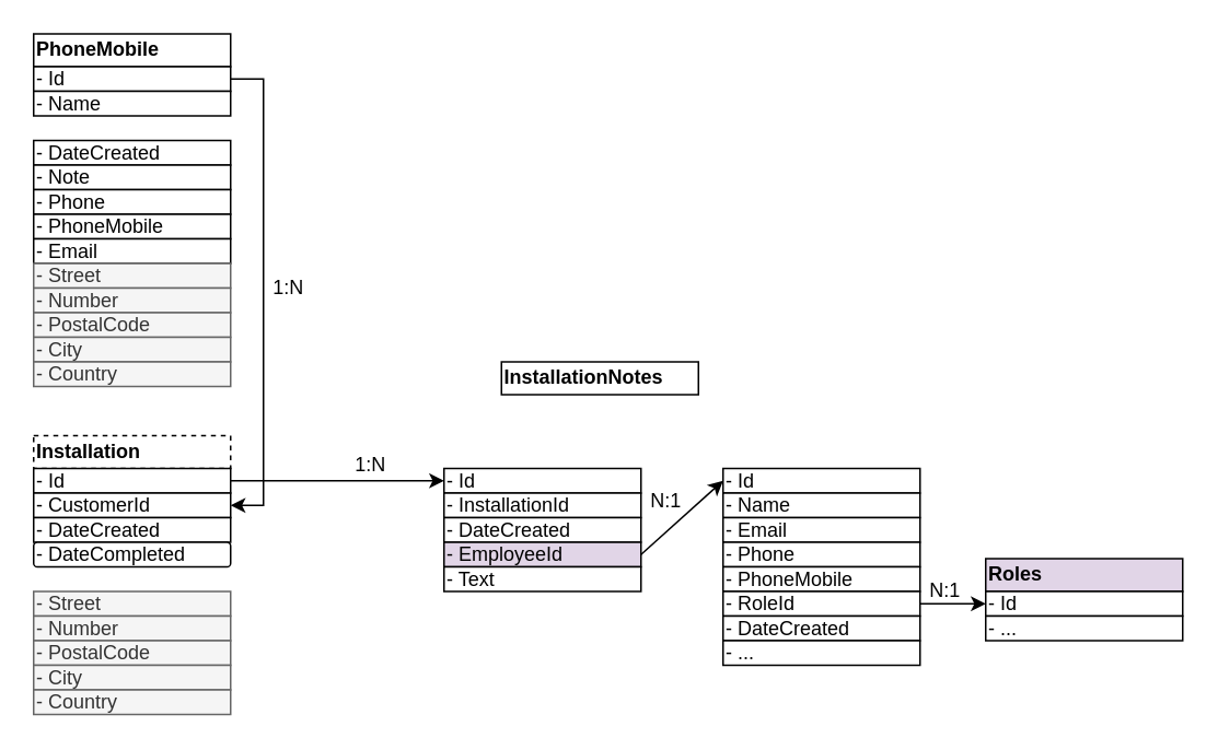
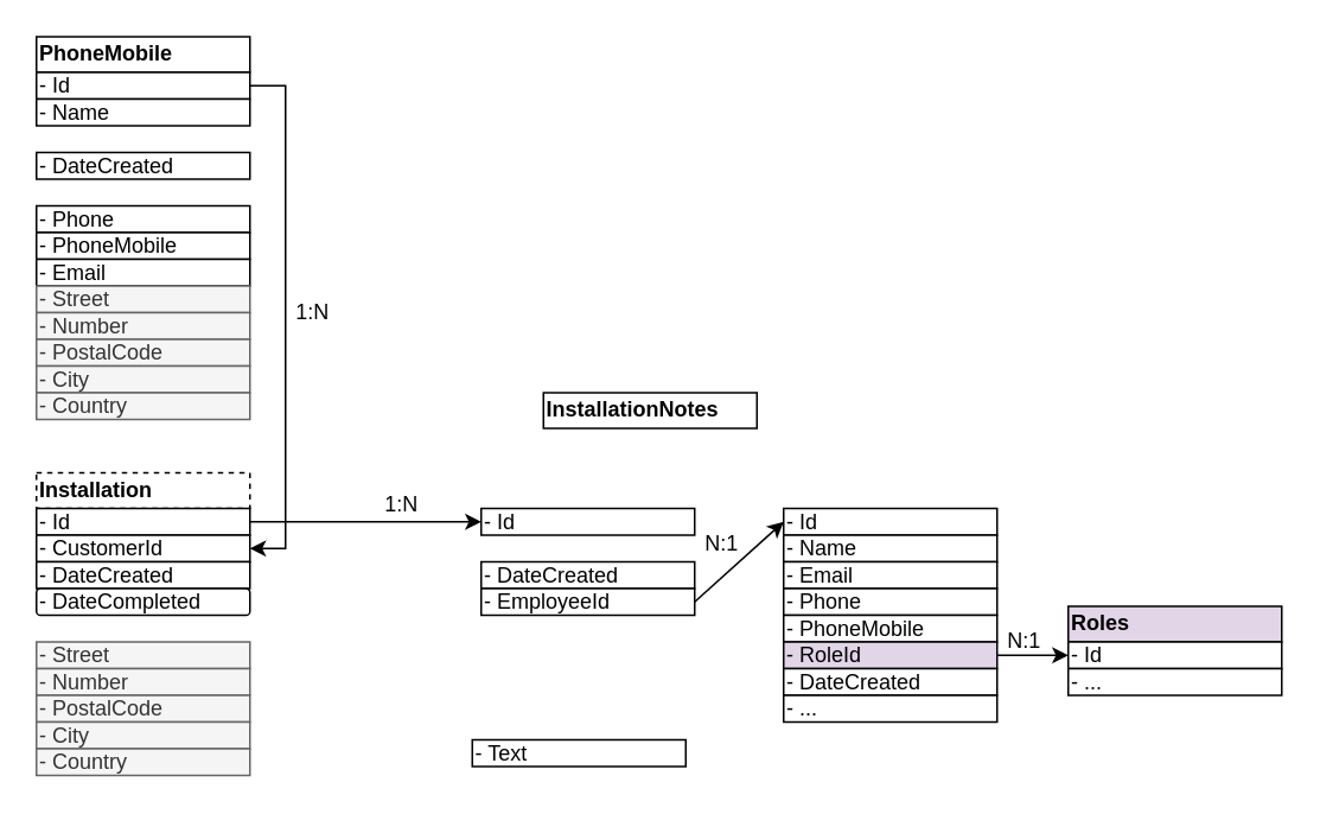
  <mxCell id="0" />
  <mxCell id="1" parent="0" />
  <mxCell id="2" value="&lt;b&gt;PhoneMobile&lt;/b&gt;&lt;br&gt;" style="rounded=0;whiteSpace=wrap;html=1;align=left;" parent="1" vertex="1"><mxGeometry x="20" y="20" width="120" height="20" as="geometry" /></mxCell>
  <mxCell id="3" value="&lt;b&gt;Installation&lt;/b&gt;" style="rounded=0;whiteSpace=wrap;html=1;align=left;dashed=1;" parent="1" vertex="1"><mxGeometry x="20" y="265" width="120" height="20" as="geometry" /></mxCell>
  <mxCell id="4" value="&lt;b&gt;InstallationNotes&lt;/b&gt;" style="rounded=0;whiteSpace=wrap;html=1;align=left;" parent="1" vertex="1"><mxGeometry x="305" y="220" width="120" height="20" as="geometry" /></mxCell>
  <mxCell id="5" style="edgeStyle=orthogonalEdgeStyle;rounded=0;orthogonalLoop=1;jettySize=auto;html=1;exitX=1;exitY=0.5;exitDx=0;exitDy=0;entryX=1;entryY=0.5;entryDx=0;entryDy=0;" parent="1" source="6" target="20" edge="1"><mxGeometry relative="1" as="geometry" /></mxCell>
  <mxCell id="6" value="- Id" style="rounded=0;whiteSpace=wrap;html=1;align=left;" parent="1" vertex="1"><mxGeometry x="20" y="40" width="120" height="15" as="geometry" /></mxCell>
  <mxCell id="7" value="- Name" style="rounded=0;whiteSpace=wrap;html=1;align=left;" parent="1" vertex="1"><mxGeometry x="20" y="55" width="120" height="15" as="geometry" /></mxCell>
  <mxCell id="8" value="- DateCreated" style="rounded=0;whiteSpace=wrap;html=1;align=left;" parent="1" vertex="1"><mxGeometry x="20" y="85" width="120" height="15" as="geometry" /></mxCell>
- <mxCell id="9" value="- Note" style="rounded=0;whiteSpace=wrap;html=1;align=left;" parent="1" vertex="1"><mxGeometry x="20" y="100" width="120" height="15" as="geometry" /></mxCell>
  <mxCell id="10" value="- Phone" style="rounded=0;whiteSpace=wrap;html=1;align=left;" parent="1" vertex="1"><mxGeometry x="20" y="115" width="120" height="15" as="geometry" /></mxCell>
  <mxCell id="11" value="- PhoneMobile" style="rounded=0;whiteSpace=wrap;html=1;align=left;" parent="1" vertex="1"><mxGeometry x="20" y="130" width="120" height="15" as="geometry" /></mxCell>
  <mxCell id="12" value="- Email" style="rounded=0;whiteSpace=wrap;html=1;align=left;" parent="1" vertex="1"><mxGeometry x="20" y="145" width="120" height="15" as="geometry" /></mxCell>
  <mxCell id="13" value="- Street" style="rounded=0;whiteSpace=wrap;html=1;align=left;fillColor=#f5f5f5;strokeColor=#666666;fontColor=#333333;" parent="1" vertex="1"><mxGeometry x="20" y="160" width="120" height="15" as="geometry" /></mxCell>
  <mxCell id="14" value="- Number" style="rounded=0;whiteSpace=wrap;html=1;align=left;fillColor=#f5f5f5;strokeColor=#666666;fontColor=#333333;" parent="1" vertex="1"><mxGeometry x="20" y="175" width="120" height="15" as="geometry" /></mxCell>
  <mxCell id="15" value="- PostalCode" style="rounded=0;whiteSpace=wrap;html=1;align=left;fillColor=#f5f5f5;strokeColor=#666666;fontColor=#333333;" parent="1" vertex="1"><mxGeometry x="20" y="190" width="120" height="15" as="geometry" /></mxCell>
  <mxCell id="16" value="- City" style="rounded=0;whiteSpace=wrap;html=1;align=left;fillColor=#f5f5f5;strokeColor=#666666;fontColor=#333333;" parent="1" vertex="1"><mxGeometry x="20" y="205" width="120" height="15" as="geometry" /></mxCell>
  <mxCell id="17" value="- Country" style="rounded=0;whiteSpace=wrap;html=1;align=left;fillColor=#f5f5f5;strokeColor=#666666;fontColor=#333333;" parent="1" vertex="1"><mxGeometry x="20" y="220" width="120" height="15" as="geometry" /></mxCell>
  <mxCell id="18" style="edgeStyle=none;rounded=0;orthogonalLoop=1;jettySize=auto;html=1;exitX=1;exitY=0.5;exitDx=0;exitDy=0;entryX=0;entryY=0.5;entryDx=0;entryDy=0;" parent="1" source="19" target="23" edge="1"><mxGeometry relative="1" as="geometry" /></mxCell>
  <mxCell id="19" value="- Id" style="rounded=0;whiteSpace=wrap;html=1;align=left;" parent="1" vertex="1"><mxGeometry x="20" y="285" width="120" height="15" as="geometry" /></mxCell>
  <mxCell id="20" value="- CustomerId" style="rounded=0;whiteSpace=wrap;html=1;align=left;" parent="1" vertex="1"><mxGeometry x="20" y="300" width="120" height="15" as="geometry" /></mxCell>
  <mxCell id="21" value="- DateCreated" style="rounded=0;whiteSpace=wrap;html=1;align=left;" parent="1" vertex="1"><mxGeometry x="20" y="315" width="120" height="15" as="geometry" /></mxCell>
  <mxCell id="22" value="- DateCompleted" style="whiteSpace=wrap;html=1;align=left;rounded=1;" parent="1" vertex="1"><mxGeometry x="20" y="330" width="120" height="15" as="geometry" /></mxCell>
  <mxCell id="23" value="- Id" style="rounded=0;whiteSpace=wrap;html=1;align=left;" parent="1" vertex="1"><mxGeometry x="270" y="285" width="120" height="15" as="geometry" /></mxCell>
- <mxCell id="24" value="- InstallationId" style="rounded=0;whiteSpace=wrap;html=1;align=left;" parent="1" vertex="1"><mxGeometry x="270" y="300" width="120" height="15" as="geometry" /></mxCell>
  <mxCell id="25" value="- DateCreated" style="rounded=0;whiteSpace=wrap;html=1;align=left;" parent="1" vertex="1"><mxGeometry x="270" y="315" width="120" height="15" as="geometry" /></mxCell>
  <mxCell id="26" style="rounded=0;orthogonalLoop=1;jettySize=auto;html=1;exitX=1;exitY=0.5;exitDx=0;exitDy=0;entryX=0;entryY=0.5;entryDx=0;entryDy=0;" parent="1" source="27" target="29" edge="1"><mxGeometry relative="1" as="geometry" /></mxCell>
- <mxCell id="27" value="- EmployeeId" style="rounded=0;whiteSpace=wrap;html=1;align=left;fillColor=#e1d5e7;" parent="1" vertex="1"><mxGeometry x="270" y="330" width="120" height="15" as="geometry" /></mxCell>
- <mxCell id="28" value="- Text" style="rounded=0;whiteSpace=wrap;html=1;align=left;" parent="1" vertex="1"><mxGeometry x="270" y="345" width="120" height="15" as="geometry" /></mxCell>
+ <mxCell id="27" value="- EmployeeId" style="rounded=0;whiteSpace=wrap;html=1;align=left;" parent="1" vertex="1"><mxGeometry x="270" y="330" width="120" height="15" as="geometry" /></mxCell>
+ <mxCell id="28" value="- Text" style="rounded=0;whiteSpace=wrap;html=1;align=left;" parent="1" vertex="1"><mxGeometry x="265" y="415" width="120" height="15" as="geometry" /></mxCell>
  <mxCell id="29" value="- Id" style="rounded=0;whiteSpace=wrap;html=1;align=left;" parent="1" vertex="1"><mxGeometry x="440" y="285" width="120" height="15" as="geometry" /></mxCell>
  <mxCell id="30" value="- Name" style="rounded=0;whiteSpace=wrap;html=1;align=left;" parent="1" vertex="1"><mxGeometry x="440" y="300" width="120" height="15" as="geometry" /></mxCell>
  <mxCell id="31" value="- Email" style="rounded=0;whiteSpace=wrap;html=1;align=left;" parent="1" vertex="1"><mxGeometry x="440" y="315" width="120" height="15" as="geometry" /></mxCell>
  <mxCell id="32" value="- Phone" style="rounded=0;whiteSpace=wrap;html=1;align=left;" parent="1" vertex="1"><mxGeometry x="440" y="330" width="120" height="15" as="geometry" /></mxCell>
  <mxCell id="33" value="- PhoneMobile" style="rounded=0;whiteSpace=wrap;html=1;align=left;" parent="1" vertex="1"><mxGeometry x="440" y="345" width="120" height="15" as="geometry" /></mxCell>
  <mxCell id="34" style="edgeStyle=none;rounded=0;orthogonalLoop=1;jettySize=auto;html=1;exitX=1;exitY=0.5;exitDx=0;exitDy=0;entryX=0;entryY=0.5;entryDx=0;entryDy=0;" parent="1" source="35" target="40" edge="1"><mxGeometry relative="1" as="geometry" /></mxCell>
- <mxCell id="35" value="- RoleId" style="rounded=0;whiteSpace=wrap;html=1;align=left;" parent="1" vertex="1"><mxGeometry x="440" y="360" width="120" height="15" as="geometry" /></mxCell>
+ <mxCell id="35" value="- RoleId" style="rounded=0;whiteSpace=wrap;html=1;align=left;fillColor=#e1d5e7;" parent="1" vertex="1"><mxGeometry x="440" y="360" width="120" height="15" as="geometry" /></mxCell>
  <mxCell id="36" value="- DateCreated" style="rounded=0;whiteSpace=wrap;html=1;align=left;" parent="1" vertex="1"><mxGeometry x="440" y="375" width="120" height="15" as="geometry" /></mxCell>
  <mxCell id="37" value="- ..." style="rounded=0;whiteSpace=wrap;html=1;align=left;" parent="1" vertex="1"><mxGeometry x="440" y="390" width="120" height="15" as="geometry" /></mxCell>
  <mxCell id="38" value="N:1" style="text;html=1;align=center;verticalAlign=middle;resizable=0;points=[];autosize=1;" parent="1" vertex="1"><mxGeometry x="390" y="295" width="30" height="20" as="geometry" /></mxCell>
  <mxCell id="39" value="&lt;b&gt;Roles&lt;/b&gt;" style="rounded=0;whiteSpace=wrap;html=1;align=left;fillColor=#e1d5e7;" parent="1" vertex="1"><mxGeometry x="600" y="340" width="120" height="20" as="geometry" /></mxCell>
  <mxCell id="40" value="- Id" style="rounded=0;whiteSpace=wrap;html=1;align=left;" parent="1" vertex="1"><mxGeometry x="600" y="360" width="120" height="15" as="geometry" /></mxCell>
  <mxCell id="41" value="- ..." style="rounded=0;whiteSpace=wrap;html=1;align=left;" parent="1" vertex="1"><mxGeometry x="600" y="375" width="120" height="15" as="geometry" /></mxCell>
  <mxCell id="42" value="N:1" style="text;html=1;align=center;verticalAlign=middle;resizable=0;points=[];autosize=1;" parent="1" vertex="1"><mxGeometry x="560" y="350" width="30" height="20" as="geometry" /></mxCell>
  <mxCell id="43" value="- Street" style="rounded=0;whiteSpace=wrap;html=1;align=left;fillColor=#f5f5f5;strokeColor=#666666;fontColor=#333333;" parent="1" vertex="1"><mxGeometry x="20" y="360" width="120" height="15" as="geometry" /></mxCell>
  <mxCell id="44" value="- Number" style="rounded=0;whiteSpace=wrap;html=1;align=left;fillColor=#f5f5f5;strokeColor=#666666;fontColor=#333333;" parent="1" vertex="1"><mxGeometry x="20" y="375" width="120" height="15" as="geometry" /></mxCell>
  <mxCell id="45" value="- PostalCode" style="rounded=0;whiteSpace=wrap;html=1;align=left;fillColor=#f5f5f5;strokeColor=#666666;fontColor=#333333;" parent="1" vertex="1"><mxGeometry x="20" y="390" width="120" height="15" as="geometry" /></mxCell>
  <mxCell id="46" value="- City" style="rounded=0;whiteSpace=wrap;html=1;align=left;fillColor=#f5f5f5;strokeColor=#666666;fontColor=#333333;" parent="1" vertex="1"><mxGeometry x="20" y="405" width="120" height="15" as="geometry" /></mxCell>
  <mxCell id="47" value="- Country" style="rounded=0;whiteSpace=wrap;html=1;align=left;fillColor=#f5f5f5;strokeColor=#666666;fontColor=#333333;" parent="1" vertex="1"><mxGeometry x="20" y="420" width="120" height="15" as="geometry" /></mxCell>
  <mxCell id="48" value="1:N" style="text;html=1;align=center;verticalAlign=middle;resizable=0;points=[];autosize=1;" parent="1" vertex="1"><mxGeometry x="210" y="272.5" width="30" height="20" as="geometry" /></mxCell>
  <mxCell id="49" value="1:N" style="text;html=1;align=center;verticalAlign=middle;resizable=0;points=[];autosize=1;" parent="1" vertex="1"><mxGeometry x="160" y="165" width="30" height="20" as="geometry" /></mxCell>
